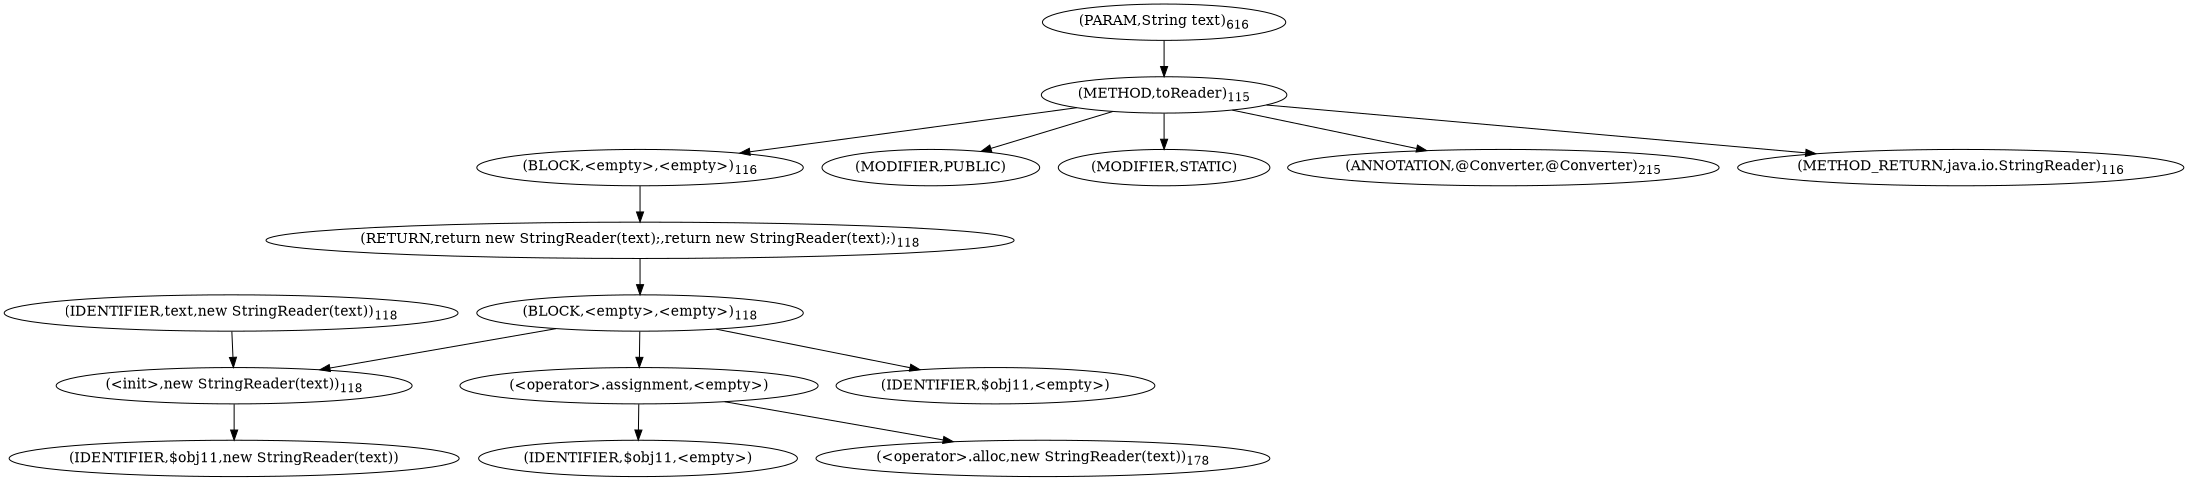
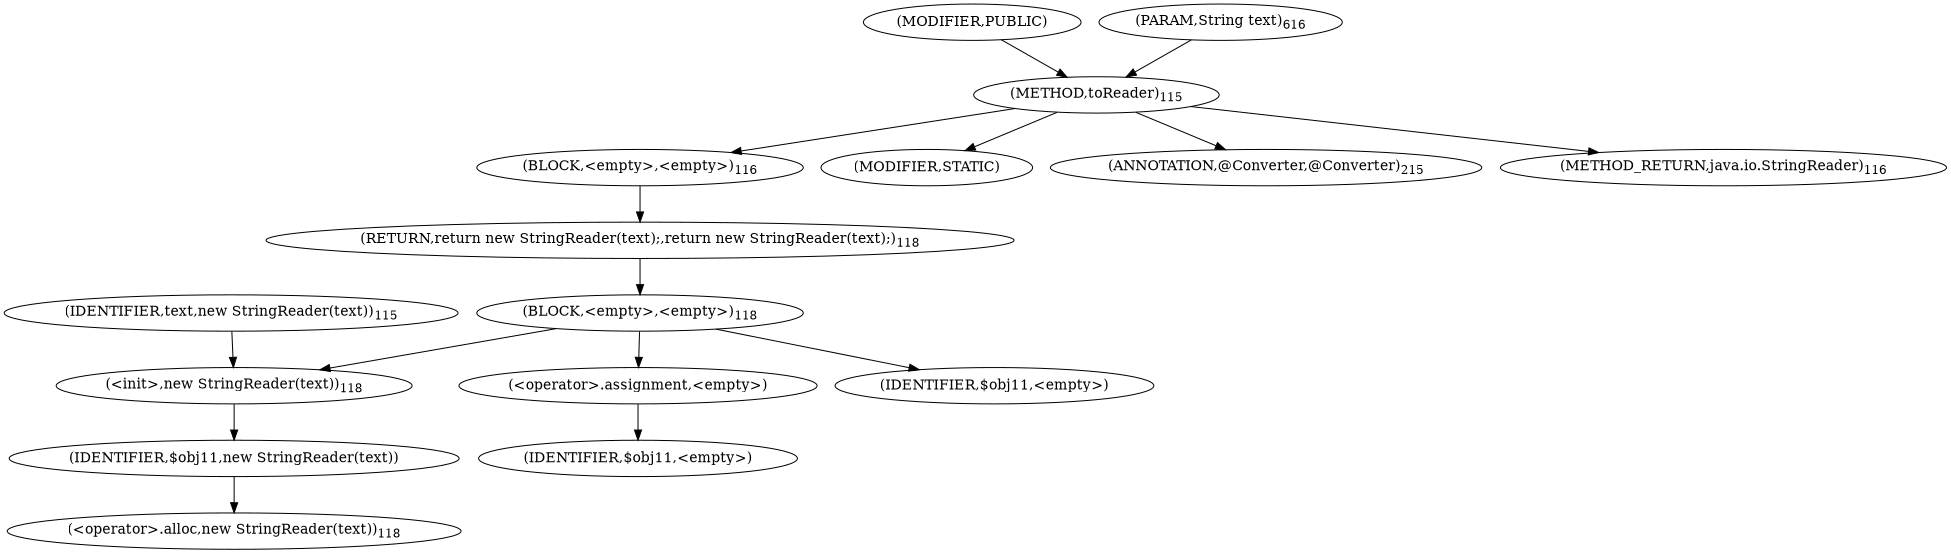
  digraph {
    n1 [label=<(METHOD,toReader)<SUB>115</SUB>>]
    n2 [label=<(BLOCK,&lt;empty&gt;,&lt;empty&gt;)<SUB>116</SUB>>]
    n3 [label=<(MODIFIER,PUBLIC)>]
    n4 [label=<(MODIFIER,STATIC)>]
    n5 [label=<(ANNOTATION,@Converter,@Converter)<SUB>215</SUB>>]
    n6 [label=<(METHOD_RETURN,java.io.StringReader)<SUB>116</SUB>>]
    n7 [label=<(PARAM,String text)<SUB>616</SUB>>]
    n8 [label=<(RETURN,return new StringReader(text);,return new StringReader(text);)<SUB>118</SUB>>]
    n9 [label=<(BLOCK,&lt;empty&gt;,&lt;empty&gt;)<SUB>118</SUB>>]
    n10 [label=<(&lt;operator&gt;.assignment,&lt;empty&gt;)>]
    n11 [label=<(&lt;init&gt;,new StringReader(text))<SUB>118</SUB>>]
    n12 [label=<(IDENTIFIER,$obj11,&lt;empty&gt;)>]
    n13 [label=<(IDENTIFIER,$obj11,&lt;empty&gt;)>]
-   n14 [label=<(&lt;operator&gt;.alloc,new StringReader(text))<SUB>178</SUB>>]
+   n14 [label=<(&lt;operator&gt;.alloc,new StringReader(text))<SUB>118</SUB>>]
    n15 [label=<(IDENTIFIER,$obj11,new StringReader(text))>]
-   n16 [label=<(IDENTIFIER,text,new StringReader(text))<SUB>118</SUB>>]
+   n16 [label=<(IDENTIFIER,text,new StringReader(text))<SUB>115</SUB>>]
    n1 -> n2
-   n1 -> n3
+   n3 -> n1
    n1 -> n4
    n1 -> n5
    n1 -> n6
    n2 -> n8
    n7 -> n1
    n8 -> n9
    n9 -> n10
    n9 -> n11
    n9 -> n12
    n10 -> n13
-   n10 -> n14
+   n15 -> n14
    n11 -> n15
    n16 -> n11
  }
